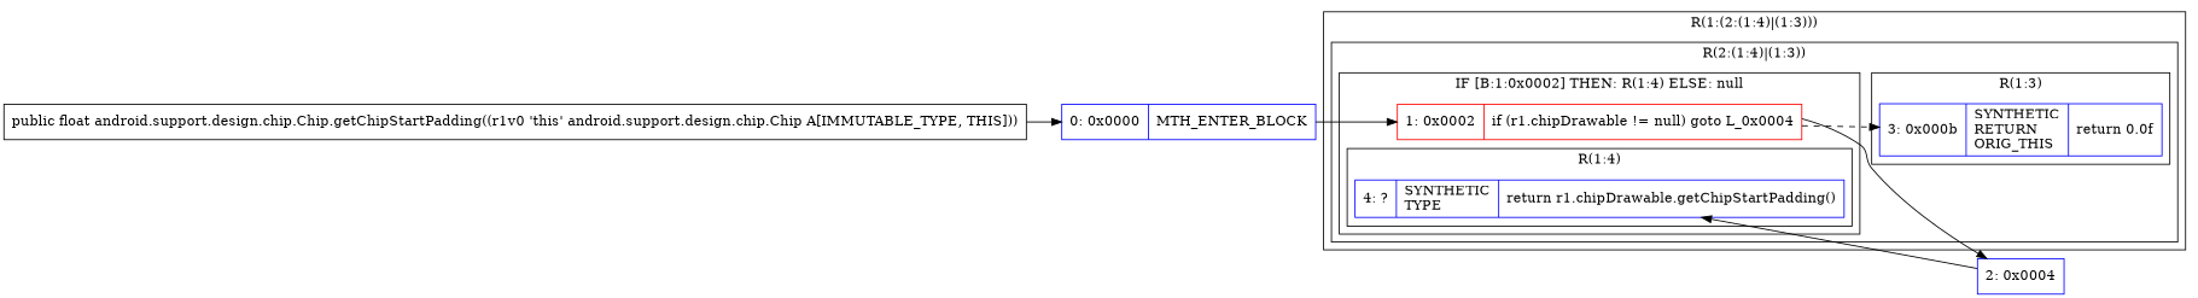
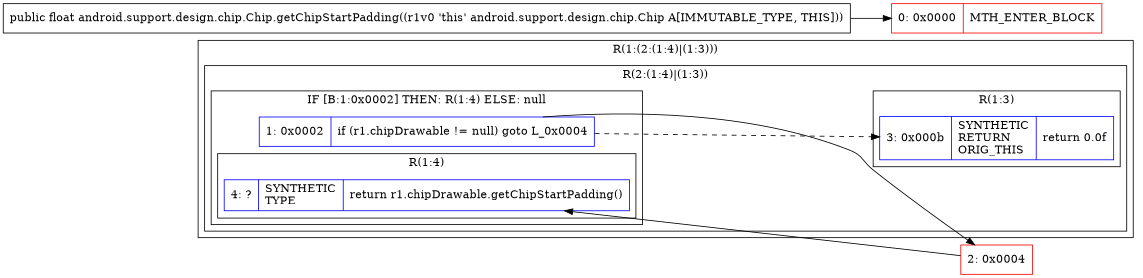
  digraph {
    rankdir=LR
    node [color=blue shape=record]
    n1 [label="{4\:\ ?|SYNTHETIC\lTYPE\l|return r1.chipDrawable.getChipStartPadding()\l}"]
-   n2 [color=red label="{1\:\ 0x0002|if (r1.chipDrawable != null) goto L_0x0004\l}"]
+   n2 [label="{1\:\ 0x0002|if (r1.chipDrawable != null) goto L_0x0004\l}"]
    n3 [label="{3\:\ 0x000b|SYNTHETIC\lRETURN\lORIG_THIS\l|return 0.0f\l}"]
-   n4 [label="{2\:\ 0x0004}"]
-   n5 [label="{0\:\ 0x0000|MTH_ENTER_BLOCK\l}"]
+   n4 [color=red label="{2\:\ 0x0004}"]
+   n5 [color=red label="{0\:\ 0x0000|MTH_ENTER_BLOCK\l}"]
    n6 [label="{public float android.support.design.chip.Chip.getChipStartPadding((r1v0 'this' android.support.design.chip.Chip A[IMMUTABLE_TYPE, THIS])) }" color=""]
    subgraph cluster_1 {
      label="R(1:(2:(1:4)|(1:3)))"
      subgraph cluster_2 {
        label="R(2:(1:4)|(1:3))"
        subgraph cluster_3 {
          label="IF [B:1:0x0002] THEN: R(1:4) ELSE: null"
          n2
          subgraph cluster_4 {
            label="R(1:4)"
            n1
          }
        }
        subgraph cluster_5 {
          label="R(1:3)"
          n3
        }
      }
    }
    n2 -> n3 [style=dashed]
    n2 -> n4
    n4 -> n1
-   n5 -> n2
    n6 -> n5
  }
